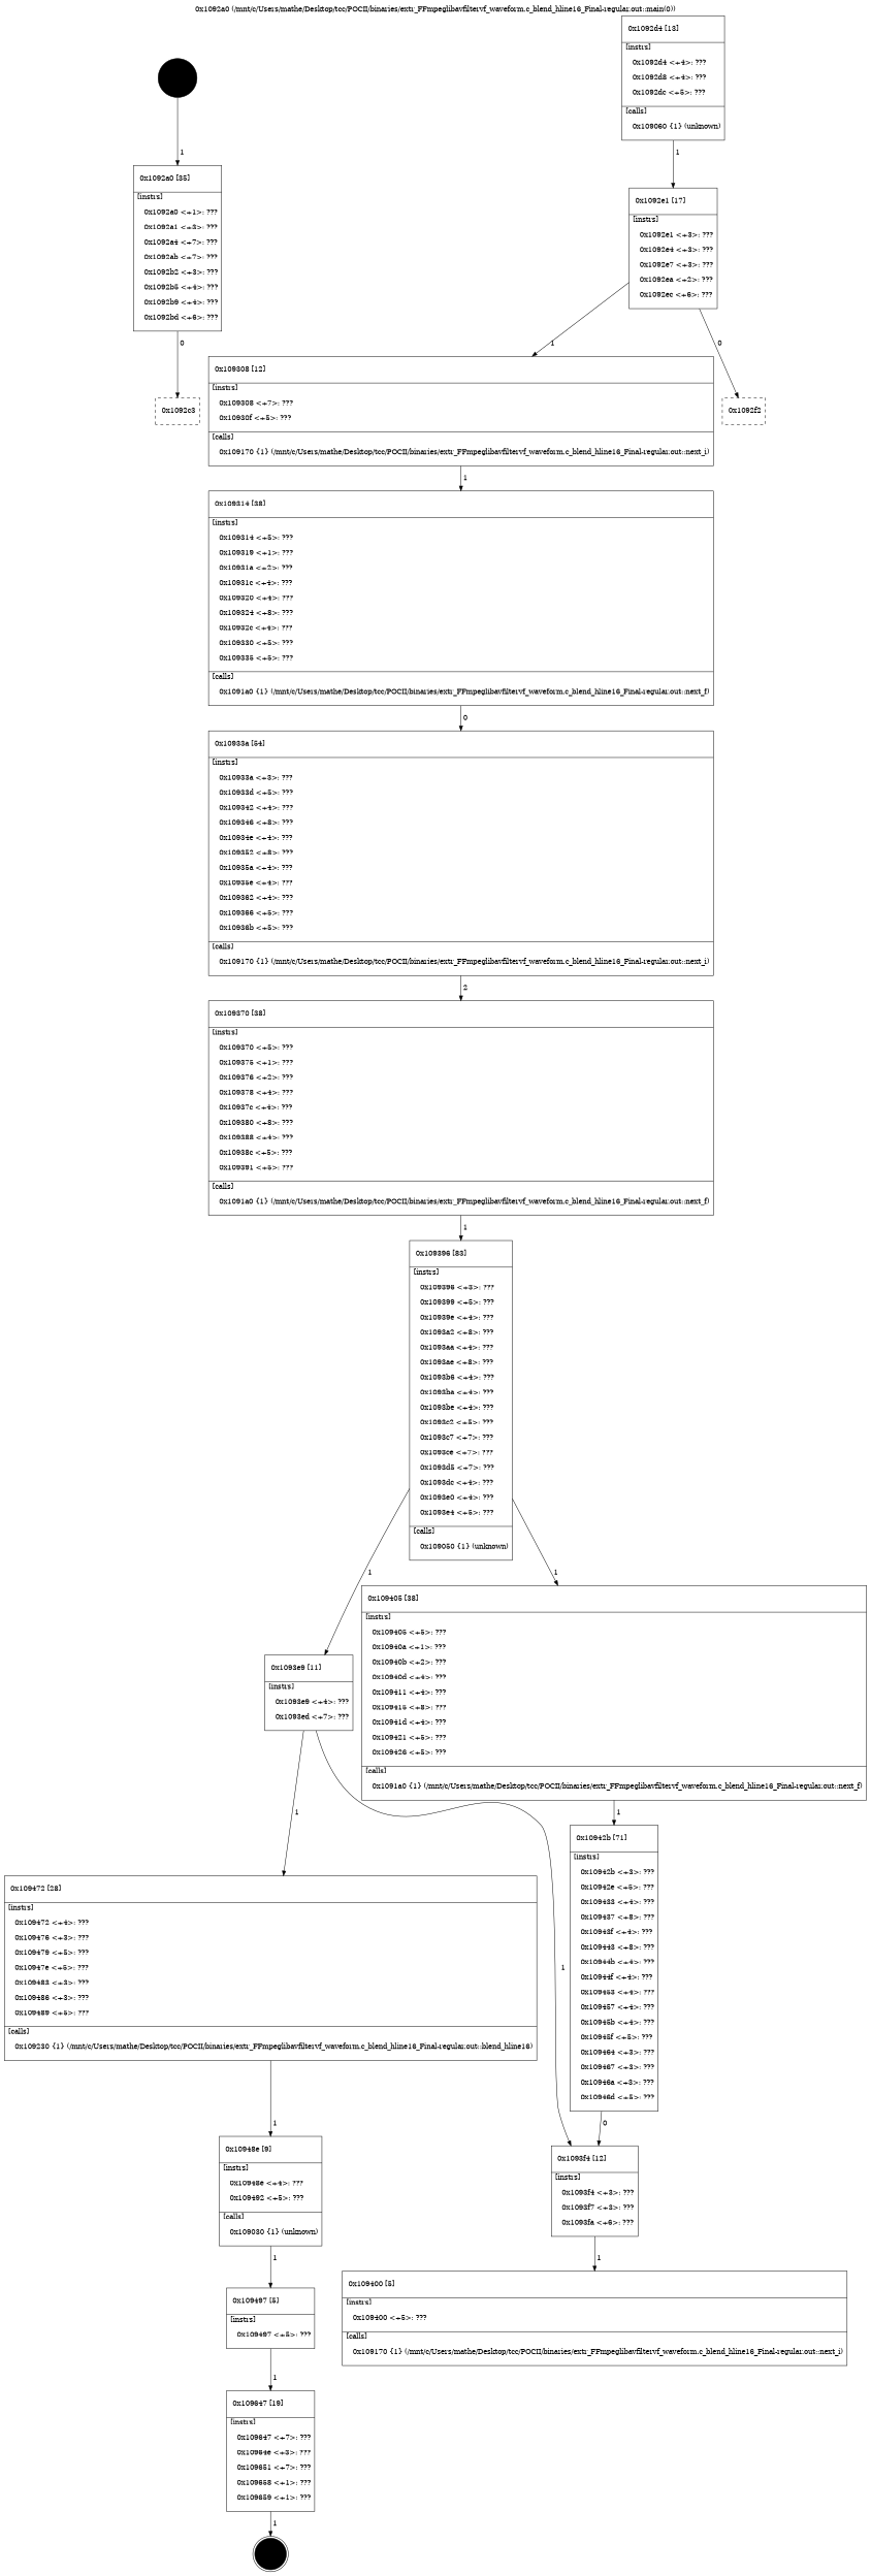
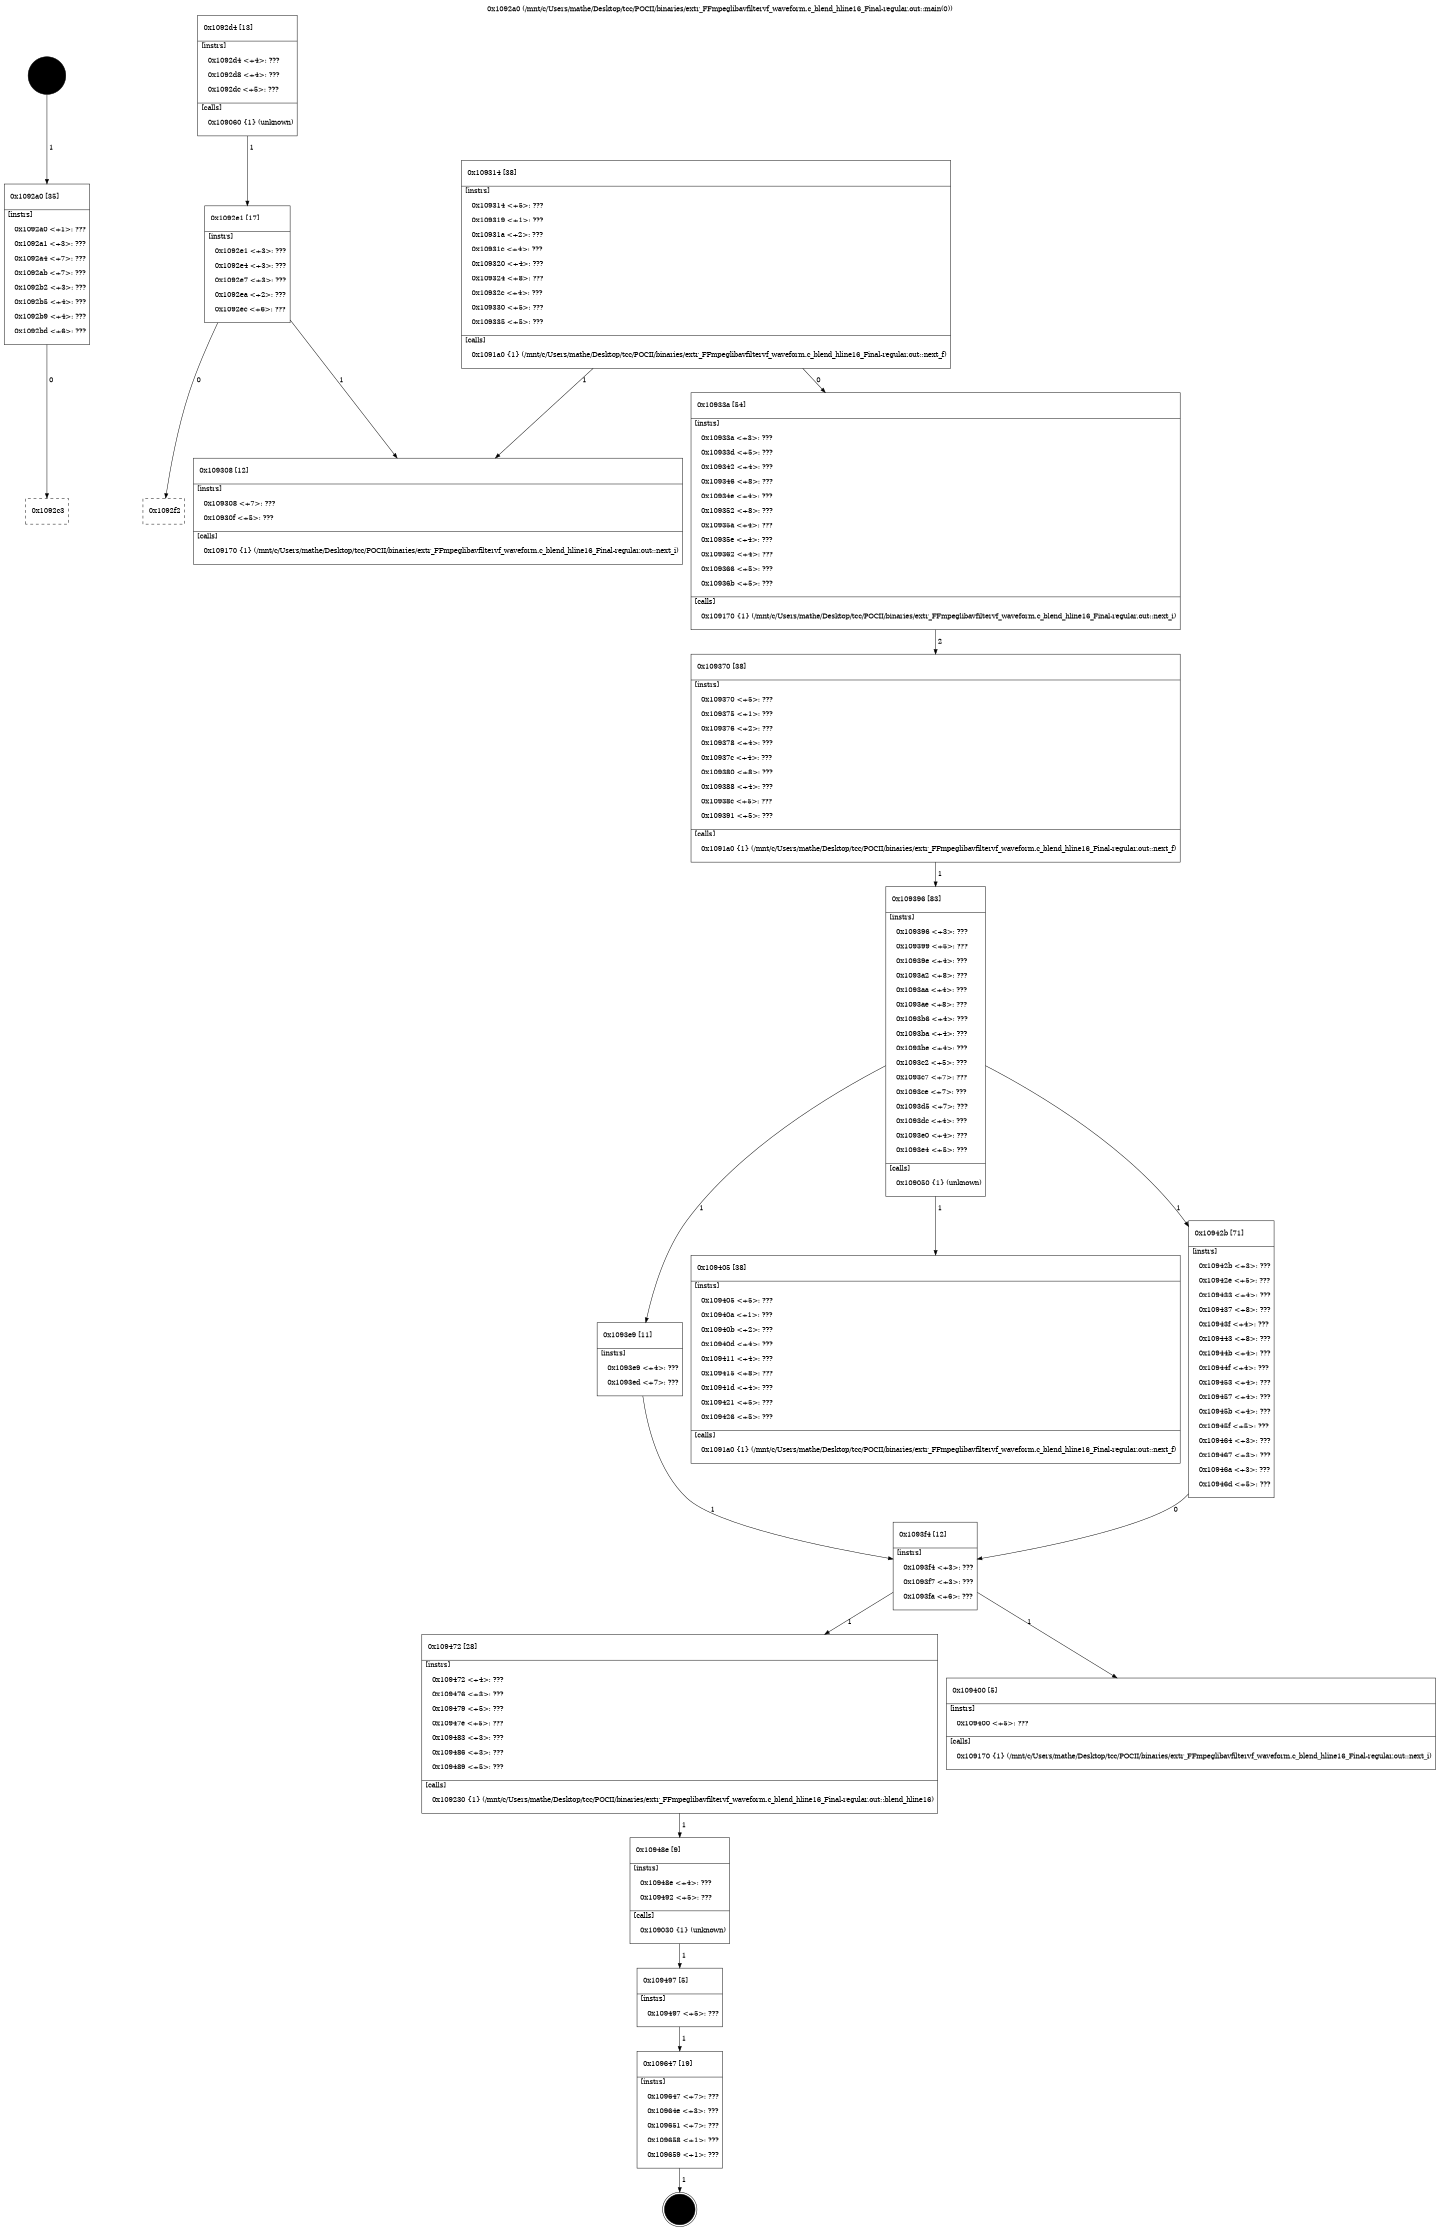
  digraph {
    label="0x1092a0 (/mnt/c/Users/mathe/Desktop/tcc/POCII/binaries/extr_FFmpeglibavfiltervf_waveform.c_blend_hline16_Final-regular.out::main(0))"
    labelloc=t
    node [shape=record]
    Entry [fillcolor=black height=0.3 shape=circle style=filled width=0.3]
    n2 [label="{\n     0x1092a0 [35]\l\n     | [instrs]\l\n     &nbsp;&nbsp;0x1092a0 \<+1\>: ???\l\n     &nbsp;&nbsp;0x1092a1 \<+3\>: ???\l\n     &nbsp;&nbsp;0x1092a4 \<+7\>: ???\l\n     &nbsp;&nbsp;0x1092ab \<+7\>: ???\l\n     &nbsp;&nbsp;0x1092b2 \<+3\>: ???\l\n     &nbsp;&nbsp;0x1092b5 \<+4\>: ???\l\n     &nbsp;&nbsp;0x1092b9 \<+4\>: ???\l\n     &nbsp;&nbsp;0x1092bd \<+6\>: ???\l\n  }"]
    n3 [label="{\n     0x1092c3\l\n  }" style=dashed]
    n4 [label="{\n     0x1092d4 [13]\l\n     | [instrs]\l\n     &nbsp;&nbsp;0x1092d4 \<+4\>: ???\l\n     &nbsp;&nbsp;0x1092d8 \<+4\>: ???\l\n     &nbsp;&nbsp;0x1092dc \<+5\>: ???\l\n     | [calls]\l\n     &nbsp;&nbsp;0x109060 \{1\} (unknown)\l\n  }"]
    n5 [label="{\n     0x1092e1 [17]\l\n     | [instrs]\l\n     &nbsp;&nbsp;0x1092e1 \<+3\>: ???\l\n     &nbsp;&nbsp;0x1092e4 \<+3\>: ???\l\n     &nbsp;&nbsp;0x1092e7 \<+3\>: ???\l\n     &nbsp;&nbsp;0x1092ea \<+2\>: ???\l\n     &nbsp;&nbsp;0x1092ec \<+6\>: ???\l\n  }"]
    n6 [label="{\n     0x109308 [12]\l\n     | [instrs]\l\n     &nbsp;&nbsp;0x109308 \<+7\>: ???\l\n     &nbsp;&nbsp;0x10930f \<+5\>: ???\l\n     | [calls]\l\n     &nbsp;&nbsp;0x109170 \{1\} (/mnt/c/Users/mathe/Desktop/tcc/POCII/binaries/extr_FFmpeglibavfiltervf_waveform.c_blend_hline16_Final-regular.out::next_i)\l\n  }"]
    n7 [label="{\n     0x1092f2\l\n  }" style=dashed]
    n8 [label="{\n     0x109314 [38]\l\n     | [instrs]\l\n     &nbsp;&nbsp;0x109314 \<+5\>: ???\l\n     &nbsp;&nbsp;0x109319 \<+1\>: ???\l\n     &nbsp;&nbsp;0x10931a \<+2\>: ???\l\n     &nbsp;&nbsp;0x10931c \<+4\>: ???\l\n     &nbsp;&nbsp;0x109320 \<+4\>: ???\l\n     &nbsp;&nbsp;0x109324 \<+8\>: ???\l\n     &nbsp;&nbsp;0x10932c \<+4\>: ???\l\n     &nbsp;&nbsp;0x109330 \<+5\>: ???\l\n     &nbsp;&nbsp;0x109335 \<+5\>: ???\l\n     | [calls]\l\n     &nbsp;&nbsp;0x1091a0 \{1\} (/mnt/c/Users/mathe/Desktop/tcc/POCII/binaries/extr_FFmpeglibavfiltervf_waveform.c_blend_hline16_Final-regular.out::next_f)\l\n  }"]
    n9 [label="{\n     0x10933a [54]\l\n     | [instrs]\l\n     &nbsp;&nbsp;0x10933a \<+3\>: ???\l\n     &nbsp;&nbsp;0x10933d \<+5\>: ???\l\n     &nbsp;&nbsp;0x109342 \<+4\>: ???\l\n     &nbsp;&nbsp;0x109346 \<+8\>: ???\l\n     &nbsp;&nbsp;0x10934e \<+4\>: ???\l\n     &nbsp;&nbsp;0x109352 \<+8\>: ???\l\n     &nbsp;&nbsp;0x10935a \<+4\>: ???\l\n     &nbsp;&nbsp;0x10935e \<+4\>: ???\l\n     &nbsp;&nbsp;0x109362 \<+4\>: ???\l\n     &nbsp;&nbsp;0x109366 \<+5\>: ???\l\n     &nbsp;&nbsp;0x10936b \<+5\>: ???\l\n     | [calls]\l\n     &nbsp;&nbsp;0x109170 \{1\} (/mnt/c/Users/mathe/Desktop/tcc/POCII/binaries/extr_FFmpeglibavfiltervf_waveform.c_blend_hline16_Final-regular.out::next_i)\l\n  }"]
    n10 [label="{\n     0x109370 [38]\l\n     | [instrs]\l\n     &nbsp;&nbsp;0x109370 \<+5\>: ???\l\n     &nbsp;&nbsp;0x109375 \<+1\>: ???\l\n     &nbsp;&nbsp;0x109376 \<+2\>: ???\l\n     &nbsp;&nbsp;0x109378 \<+4\>: ???\l\n     &nbsp;&nbsp;0x10937c \<+4\>: ???\l\n     &nbsp;&nbsp;0x109380 \<+8\>: ???\l\n     &nbsp;&nbsp;0x109388 \<+4\>: ???\l\n     &nbsp;&nbsp;0x10938c \<+5\>: ???\l\n     &nbsp;&nbsp;0x109391 \<+5\>: ???\l\n     | [calls]\l\n     &nbsp;&nbsp;0x1091a0 \{1\} (/mnt/c/Users/mathe/Desktop/tcc/POCII/binaries/extr_FFmpeglibavfiltervf_waveform.c_blend_hline16_Final-regular.out::next_f)\l\n  }"]
    n11 [label="{\n     0x109396 [83]\l\n     | [instrs]\l\n     &nbsp;&nbsp;0x109396 \<+3\>: ???\l\n     &nbsp;&nbsp;0x109399 \<+5\>: ???\l\n     &nbsp;&nbsp;0x10939e \<+4\>: ???\l\n     &nbsp;&nbsp;0x1093a2 \<+8\>: ???\l\n     &nbsp;&nbsp;0x1093aa \<+4\>: ???\l\n     &nbsp;&nbsp;0x1093ae \<+8\>: ???\l\n     &nbsp;&nbsp;0x1093b6 \<+4\>: ???\l\n     &nbsp;&nbsp;0x1093ba \<+4\>: ???\l\n     &nbsp;&nbsp;0x1093be \<+4\>: ???\l\n     &nbsp;&nbsp;0x1093c2 \<+5\>: ???\l\n     &nbsp;&nbsp;0x1093c7 \<+7\>: ???\l\n     &nbsp;&nbsp;0x1093ce \<+7\>: ???\l\n     &nbsp;&nbsp;0x1093d5 \<+7\>: ???\l\n     &nbsp;&nbsp;0x1093dc \<+4\>: ???\l\n     &nbsp;&nbsp;0x1093e0 \<+4\>: ???\l\n     &nbsp;&nbsp;0x1093e4 \<+5\>: ???\l\n     | [calls]\l\n     &nbsp;&nbsp;0x109050 \{1\} (unknown)\l\n  }"]
    n12 [label="{\n     0x1093e9 [11]\l\n     | [instrs]\l\n     &nbsp;&nbsp;0x1093e9 \<+4\>: ???\l\n     &nbsp;&nbsp;0x1093ed \<+7\>: ???\l\n  }"]
    n13 [label="{\n     0x109405 [38]\l\n     | [instrs]\l\n     &nbsp;&nbsp;0x109405 \<+5\>: ???\l\n     &nbsp;&nbsp;0x10940a \<+1\>: ???\l\n     &nbsp;&nbsp;0x10940b \<+2\>: ???\l\n     &nbsp;&nbsp;0x10940d \<+4\>: ???\l\n     &nbsp;&nbsp;0x109411 \<+4\>: ???\l\n     &nbsp;&nbsp;0x109415 \<+8\>: ???\l\n     &nbsp;&nbsp;0x10941d \<+4\>: ???\l\n     &nbsp;&nbsp;0x109421 \<+5\>: ???\l\n     &nbsp;&nbsp;0x109426 \<+5\>: ???\l\n     | [calls]\l\n     &nbsp;&nbsp;0x1091a0 \{1\} (/mnt/c/Users/mathe/Desktop/tcc/POCII/binaries/extr_FFmpeglibavfiltervf_waveform.c_blend_hline16_Final-regular.out::next_f)\l\n  }"]
    n14 [label="{\n     0x1093f4 [12]\l\n     | [instrs]\l\n     &nbsp;&nbsp;0x1093f4 \<+3\>: ???\l\n     &nbsp;&nbsp;0x1093f7 \<+3\>: ???\l\n     &nbsp;&nbsp;0x1093fa \<+6\>: ???\l\n  }"]
    n15 [label="{\n     0x109472 [28]\l\n     | [instrs]\l\n     &nbsp;&nbsp;0x109472 \<+4\>: ???\l\n     &nbsp;&nbsp;0x109476 \<+3\>: ???\l\n     &nbsp;&nbsp;0x109479 \<+5\>: ???\l\n     &nbsp;&nbsp;0x10947e \<+5\>: ???\l\n     &nbsp;&nbsp;0x109483 \<+3\>: ???\l\n     &nbsp;&nbsp;0x109486 \<+3\>: ???\l\n     &nbsp;&nbsp;0x109489 \<+5\>: ???\l\n     | [calls]\l\n     &nbsp;&nbsp;0x109230 \{1\} (/mnt/c/Users/mathe/Desktop/tcc/POCII/binaries/extr_FFmpeglibavfiltervf_waveform.c_blend_hline16_Final-regular.out::blend_hline16)\l\n  }"]
    n16 [label="{\n     0x109400 [5]\l\n     | [instrs]\l\n     &nbsp;&nbsp;0x109400 \<+5\>: ???\l\n     | [calls]\l\n     &nbsp;&nbsp;0x109170 \{1\} (/mnt/c/Users/mathe/Desktop/tcc/POCII/binaries/extr_FFmpeglibavfiltervf_waveform.c_blend_hline16_Final-regular.out::next_i)\l\n  }"]
    n17 [label="{\n     0x10948e [9]\l\n     | [instrs]\l\n     &nbsp;&nbsp;0x10948e \<+4\>: ???\l\n     &nbsp;&nbsp;0x109492 \<+5\>: ???\l\n     | [calls]\l\n     &nbsp;&nbsp;0x109030 \{1\} (unknown)\l\n  }"]
    n18 [label="{\n     0x109497 [5]\l\n     | [instrs]\l\n     &nbsp;&nbsp;0x109497 \<+5\>: ???\l\n  }"]
    n19 [label="{\n     0x10942b [71]\l\n     | [instrs]\l\n     &nbsp;&nbsp;0x10942b \<+3\>: ???\l\n     &nbsp;&nbsp;0x10942e \<+5\>: ???\l\n     &nbsp;&nbsp;0x109433 \<+4\>: ???\l\n     &nbsp;&nbsp;0x109437 \<+8\>: ???\l\n     &nbsp;&nbsp;0x10943f \<+4\>: ???\l\n     &nbsp;&nbsp;0x109443 \<+8\>: ???\l\n     &nbsp;&nbsp;0x10944b \<+4\>: ???\l\n     &nbsp;&nbsp;0x10944f \<+4\>: ???\l\n     &nbsp;&nbsp;0x109453 \<+4\>: ???\l\n     &nbsp;&nbsp;0x109457 \<+4\>: ???\l\n     &nbsp;&nbsp;0x10945b \<+4\>: ???\l\n     &nbsp;&nbsp;0x10945f \<+5\>: ???\l\n     &nbsp;&nbsp;0x109464 \<+3\>: ???\l\n     &nbsp;&nbsp;0x109467 \<+3\>: ???\l\n     &nbsp;&nbsp;0x10946a \<+3\>: ???\l\n     &nbsp;&nbsp;0x10946d \<+5\>: ???\l\n  }"]
    n20 [label="{\n     0x109647 [19]\l\n     | [instrs]\l\n     &nbsp;&nbsp;0x109647 \<+7\>: ???\l\n     &nbsp;&nbsp;0x10964e \<+3\>: ???\l\n     &nbsp;&nbsp;0x109651 \<+7\>: ???\l\n     &nbsp;&nbsp;0x109658 \<+1\>: ???\l\n     &nbsp;&nbsp;0x109659 \<+1\>: ???\l\n  }"]
    Exit [fillcolor=black height=0.3 peripheries=2 shape=circle style=filled width=0.3]
    Entry -> n2 [label=" 1"]
    n2 -> n3 [label=" 0"]
    n4 -> n5 [label=" 1"]
    n5 -> n6 [label=" 1"]
    n5 -> n7 [label=" 0"]
-   n6 -> n8 [label=" 1"]
+   n8 -> n6 [label=" 1"]
    n8 -> n9 [label=" 0"]
    n9 -> n10 [label=" 2"]
    n10 -> n11 [label=" 1"]
    n11 -> n12 [label=" 1"]
    n11 -> n13 [label=" 1"]
    n12 -> n14 [label=" 1"]
-   n13 -> n19 [label=" 1"]
-   n12 -> n15 [label=" 1"]
+   n11 -> n19 [label=" 1"]
+   n14 -> n15 [label=" 1"]
    n14 -> n16 [label=" 1"]
    n15 -> n17 [label=" 1"]
    n17 -> n18 [label=" 1"]
    n18 -> n20 [label=" 1"]
    n19 -> n14 [label=" 0"]
    n20 -> Exit [label=" 1"]
  }
